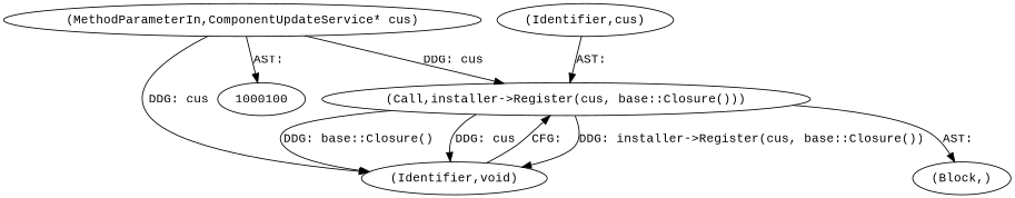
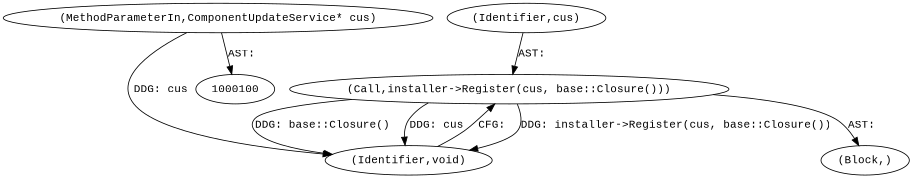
  digraph {
    fontname="Liberation Mono"
    node [fontname="Liberation Mono"]
    edge [fontname="Liberation Mono"]
    n1 [label="(MethodParameterIn,ComponentUpdateService* cus)"]
    n2 [label="(Call,installer->Register(cus, base::Closure()))"]
    n3 [label="(Identifier,void)"]
    1000100
    n5 [label="(Block,)"]
    n6 [label="(Identifier,cus)"]
-   n1 -> n2 [label="DDG: cus"]
    n1 -> n3 [label="DDG: cus"]
    n1 -> 1000100 [label="AST: "]
    n2 -> n3 [label="DDG: installer->Register(cus, base::Closure())"]
    n2 -> n3 [label="DDG: base::Closure()"]
    n2 -> n3 [label="DDG: cus"]
    n2 -> n5 [label="AST: "]
    n3 -> n2 [label="CFG: "]
    n6 -> n2 [label="AST: "]
  }
